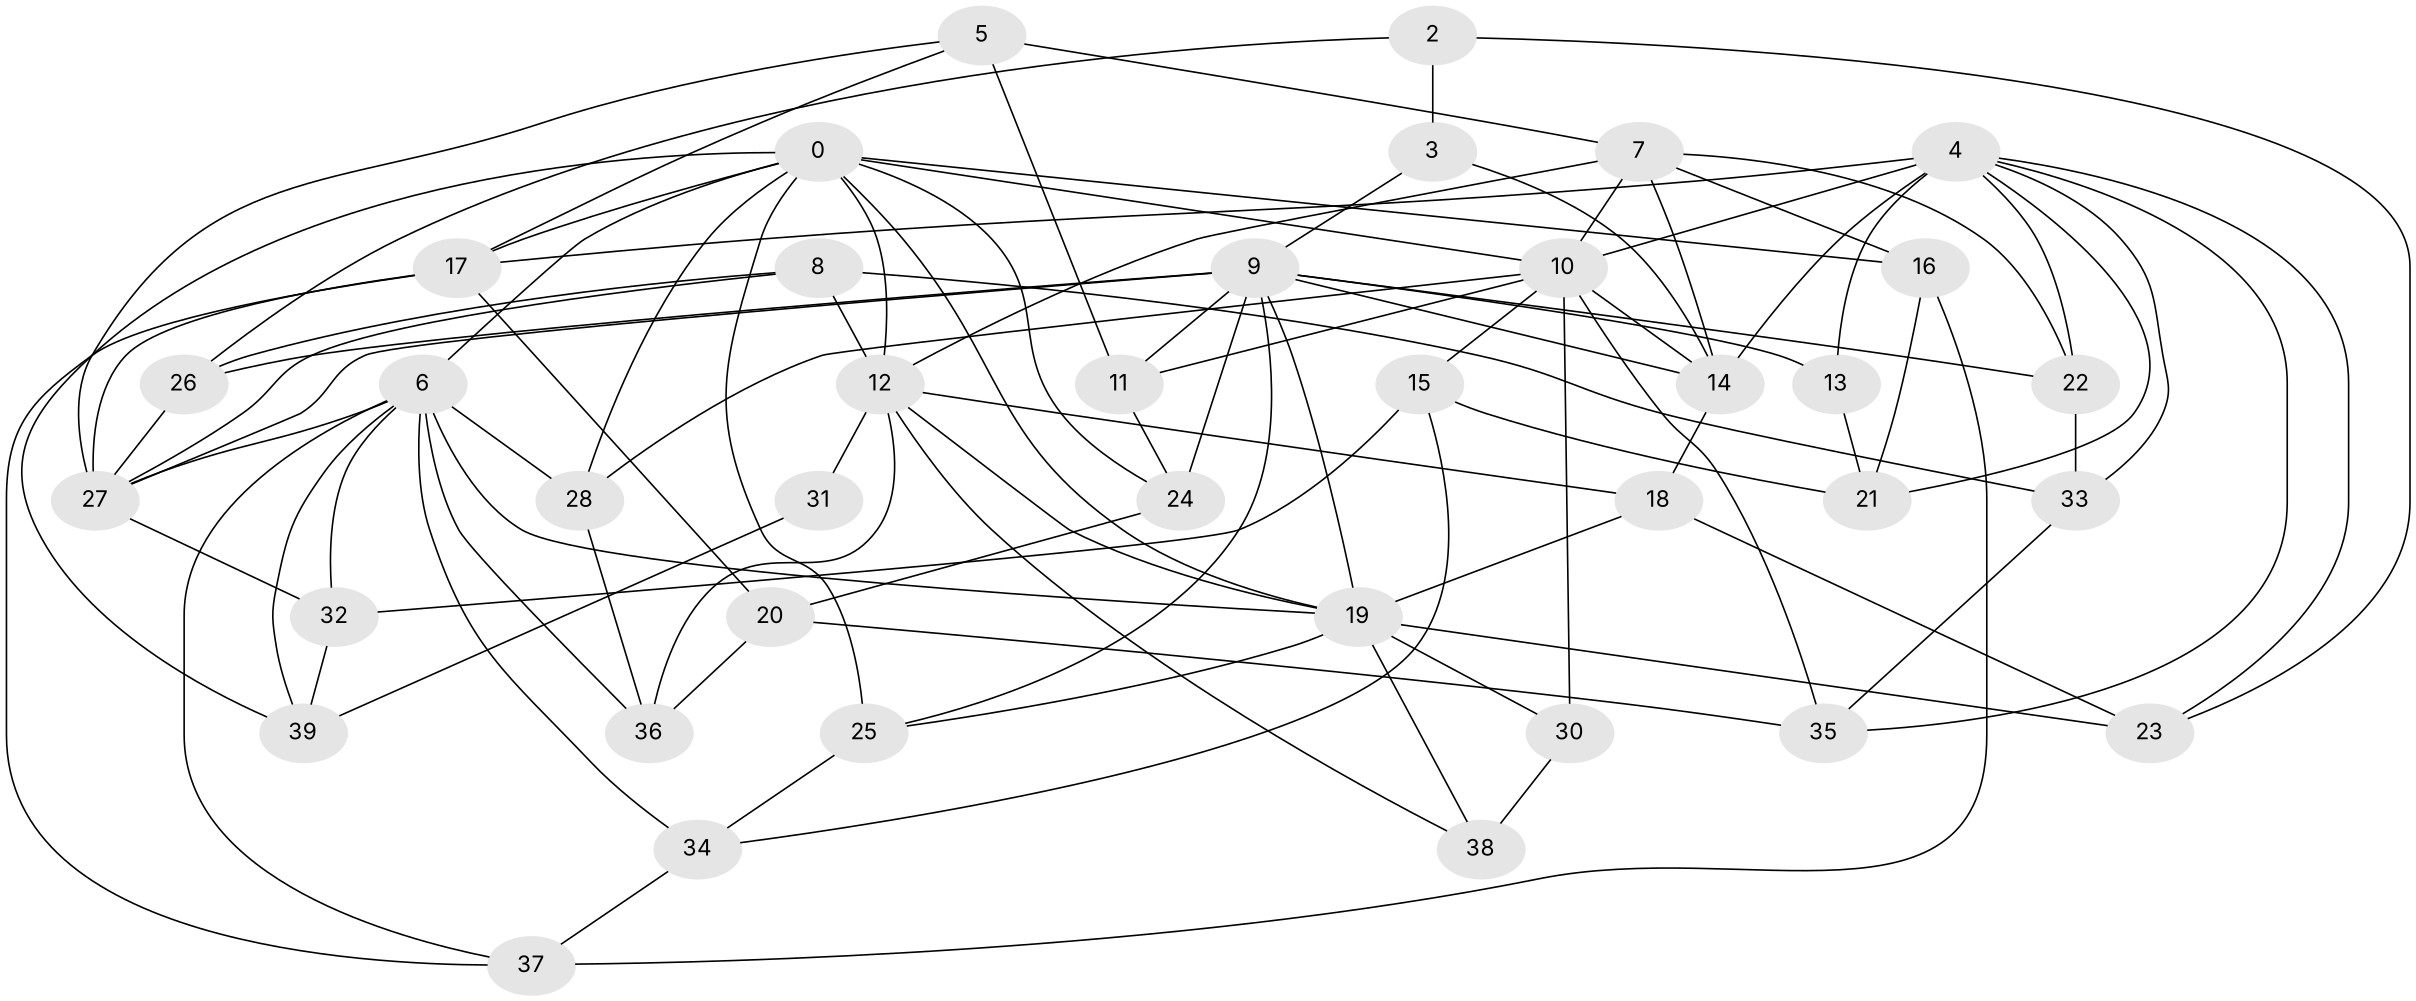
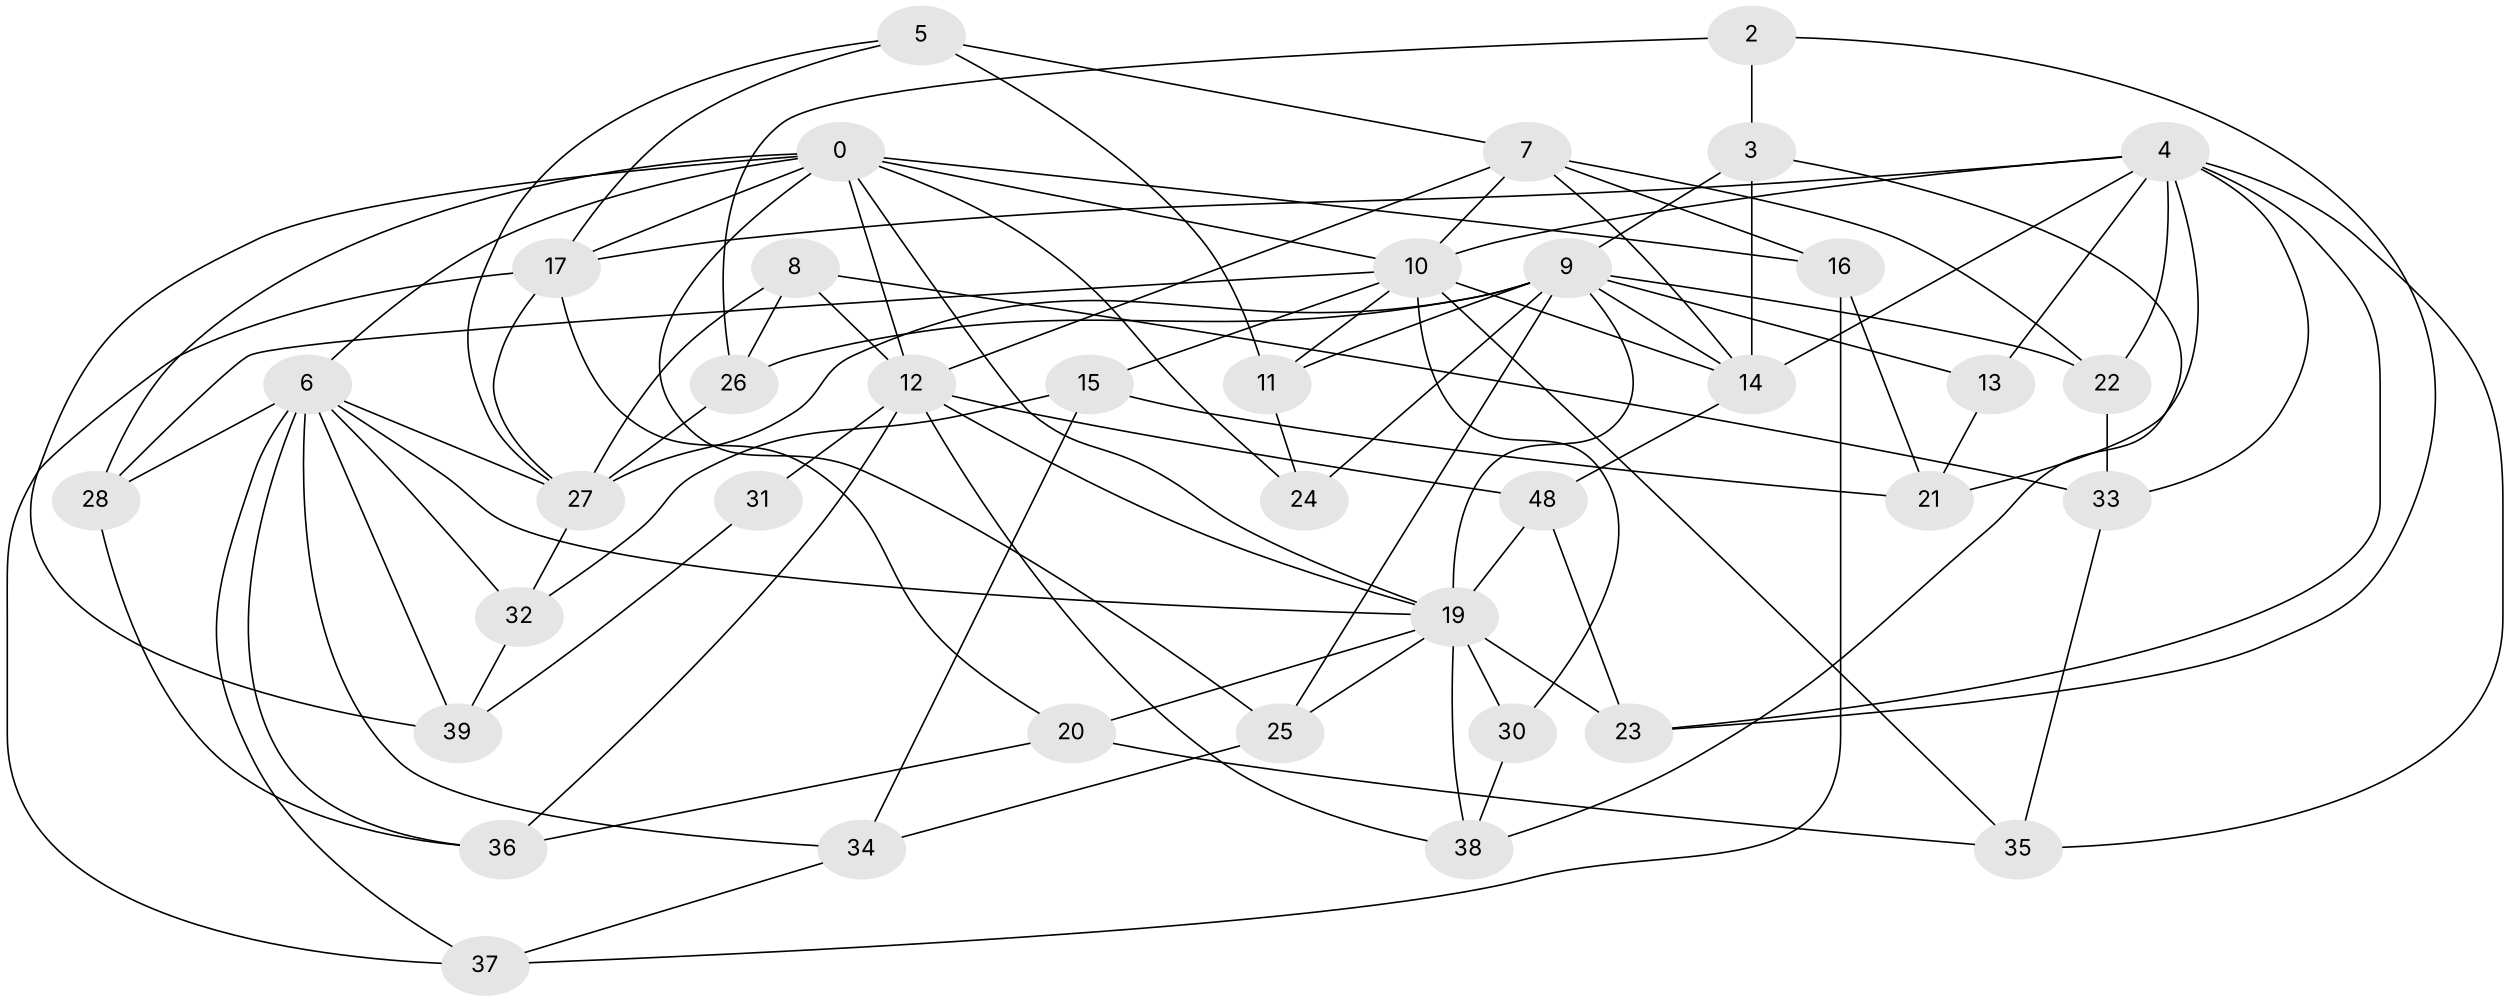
  graph {
    fontname=Inter
    node [color=gray90 fontname=Inter style=filled]
    edge [fontname=Inter weight=1.0]
    n1 [label=0]
    6
    10
    12
    16
    17
    19
    24
    25
    28
    39
    27
    32
    34
    36
    37
    30
    14
    35
    11
    15
    38
-   18
+   18 [label=48]
    31
    21
    20
    23
    2
    3
    26
    9
    13
    22
    4
    33
    5
    7
    8
    n1 -- 6
    n1 -- 10
    n1 -- 12 [weight=2.0]
    n1 -- 16
    n1 -- 17 [weight=2.0]
    n1 -- 19
    n1 -- 24
    n1 -- 25
    n1 -- 28
    n1 -- 39
    6 -- 19
    6 -- 28
    6 -- 39
    6 -- 27
    6 -- 32
    6 -- 34
    6 -- 36
    6 -- 37
    10 -- 28
    10 -- 30
    10 -- 14
    10 -- 35
    10 -- 11
    10 -- 15
    12 -- 19
    12 -- 36
    12 -- 38
    12 -- 18
    12 -- 31 [weight=2.0]
    16 -- 37
    16 -- 21
    17 -- 27 [weight=2.0]
    17 -- 37
    17 -- 20
    19 -- 25
    19 -- 30
    19 -- 38
-   24 -- 20
+   19 -- 20
    19 -- 23
    25 -- 34
    28 -- 36
    27 -- 32
    32 -- 39
    34 -- 37
    30 -- 38
    14 -- 18
    11 -- 24
    15 -- 32
    15 -- 34
    15 -- 21
    18 -- 19
    18 -- 23
    31 -- 39
    20 -- 36
    20 -- 35
    2 -- 23
    2 -- 3
    2 -- 26
    3 -- 14
+   3 -- 38
    3 -- 9
    26 -- 27
    9 -- 19
    9 -- 24
    9 -- 25
    9 -- 27 [weight=3.0]
    9 -- 14
    9 -- 11
    9 -- 26
    9 -- 13
    9 -- 22
    13 -- 21
    22 -- 33
    4 -- 10
    4 -- 17
    4 -- 14 [weight=2.0]
    4 -- 35
    4 -- 21
    4 -- 23
    4 -- 13
    4 -- 22
    4 -- 33
    33 -- 35
    5 -- 17
    5 -- 27
    5 -- 11
    5 -- 7
    7 -- 10
    7 -- 12 [weight=2.0]
    7 -- 16
    7 -- 14 [weight=2.0]
    7 -- 22
    8 -- 12
    8 -- 27
    8 -- 26
    8 -- 33
  }
